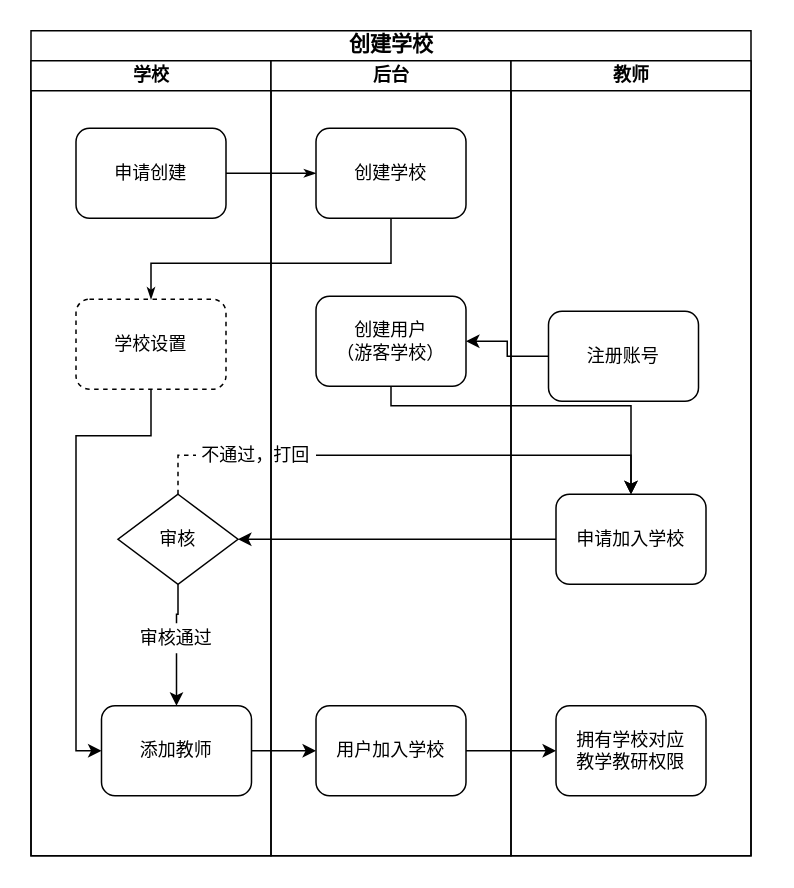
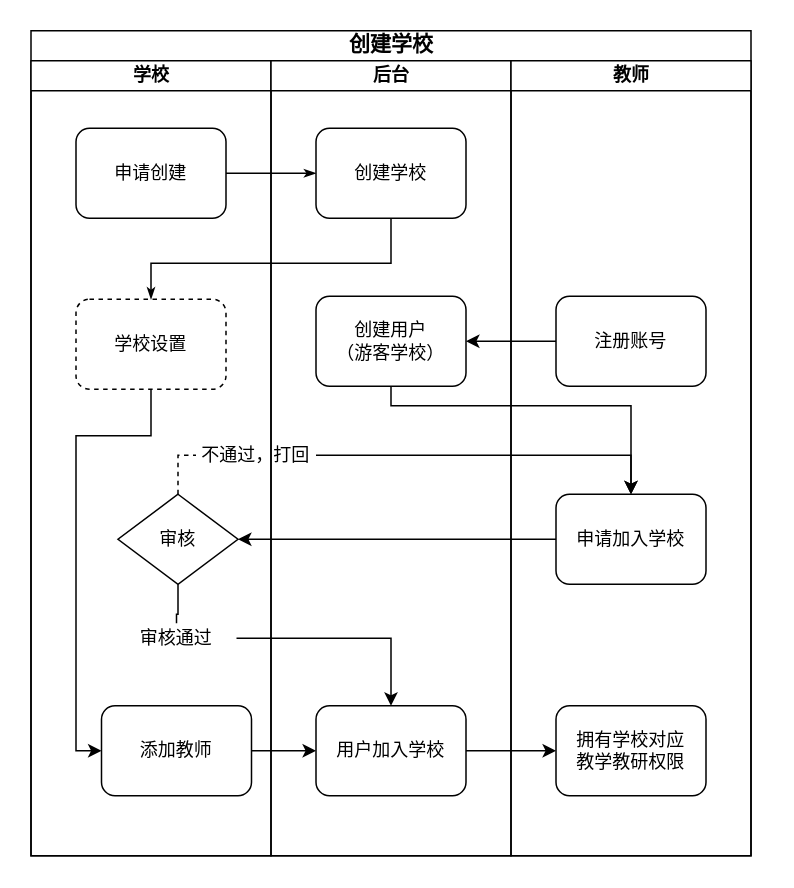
  <mxCell id="0" />
  <mxCell id="1" parent="0" />
  <mxCell id="2" value="&lt;font style=&quot;font-size: 14px;&quot;&gt;创建学校&lt;/font&gt;" style="swimlane;html=1;childLayout=stackLayout;startSize=20;rounded=0;shadow=0;labelBackgroundColor=none;strokeWidth=1;fontFamily=Verdana;fontSize=8;align=center;" parent="1" vertex="1"><mxGeometry x="20" y="20" width="480" height="550" as="geometry" /></mxCell>
  <mxCell id="3" value="学校" style="swimlane;html=1;startSize=20;" parent="2" vertex="1"><mxGeometry y="20" width="160" height="530" as="geometry" /></mxCell>
  <mxCell id="4" value="申请创建" style="rounded=1;whiteSpace=wrap;html=1;shadow=0;labelBackgroundColor=none;strokeWidth=1;fontFamily=Times New Roman;fontSize=12;align=center;" parent="3" vertex="1"><mxGeometry x="30" y="45" width="100" height="60" as="geometry" /></mxCell>
  <mxCell id="5" style="edgeStyle=orthogonalEdgeStyle;rounded=0;orthogonalLoop=1;jettySize=auto;html=1;entryX=0;entryY=0.5;entryDx=0;entryDy=0;" parent="3" source="6" target="10" edge="1"><mxGeometry relative="1" as="geometry"><Array as="points"><mxPoint x="80" y="250" /><mxPoint x="30" y="250" /><mxPoint x="30" y="460" /></Array></mxGeometry></mxCell>
  <mxCell id="6" value="学校设置" style="rounded=1;whiteSpace=wrap;html=1;shadow=0;labelBackgroundColor=none;strokeWidth=1;fontFamily=Times New Roman;fontSize=12;align=center;dashed=1;" parent="3" vertex="1"><mxGeometry x="30" y="159" width="100" height="60" as="geometry" /></mxCell>
- <mxCell id="7" value="" style="edgeStyle=orthogonalEdgeStyle;rounded=0;orthogonalLoop=1;jettySize=auto;html=1;entryX=0.5;entryY=0;entryDx=0;entryDy=0;" parent="3" source="11" target="10" edge="1"><mxGeometry relative="1" as="geometry"><mxPoint x="80" y="440" as="targetPoint" /></mxGeometry></mxCell>
+ <mxCell id="7" value="" style="edgeStyle=orthogonalEdgeStyle;rounded=0;orthogonalLoop=1;jettySize=auto;html=1;" parent="3" source="11" target="20" edge="1"><mxGeometry relative="1" as="geometry"><mxPoint x="80" y="440" as="targetPoint" /></mxGeometry></mxCell>
  <mxCell id="8" style="edgeStyle=orthogonalEdgeStyle;rounded=0;orthogonalLoop=1;jettySize=auto;html=1;entryX=0.5;entryY=0;entryDx=0;entryDy=0;endArrow=none;endFill=0;" edge="1" parent="3" source="9" target="11"><mxGeometry relative="1" as="geometry" /></mxCell>
  <mxCell id="9" value="审核" style="rhombus;whiteSpace=wrap;html=1;rounded=0;shadow=0;labelBackgroundColor=none;strokeWidth=1;fontFamily=Times New Roman;fontSize=12;align=center;" parent="3" vertex="1"><mxGeometry x="58" y="289" width="80" height="60" as="geometry" /></mxCell>
  <mxCell id="10" value="添加教师" style="rounded=1;whiteSpace=wrap;html=1;shadow=0;labelBackgroundColor=none;strokeWidth=1;fontFamily=Times New Roman;fontSize=12;align=center;" parent="3" vertex="1"><mxGeometry x="47" y="430" width="100" height="60" as="geometry" /></mxCell>
  <mxCell id="11" value="审核通过" style="text;html=1;strokeColor=none;fillColor=none;align=center;verticalAlign=middle;whiteSpace=wrap;overflow=hidden;" parent="3" vertex="1"><mxGeometry x="57" y="375" width="80" height="20" as="geometry" /></mxCell>
  <mxCell id="12" style="edgeStyle=orthogonalEdgeStyle;rounded=1;html=1;labelBackgroundColor=none;startArrow=none;startFill=0;startSize=5;endArrow=classicThin;endFill=1;endSize=5;jettySize=auto;orthogonalLoop=1;strokeWidth=1;fontFamily=Verdana;fontSize=8" parent="2" source="4" target="19" edge="1"><mxGeometry relative="1" as="geometry" /></mxCell>
  <mxCell id="13" style="edgeStyle=orthogonalEdgeStyle;rounded=0;html=1;labelBackgroundColor=none;startArrow=none;startFill=0;startSize=5;endArrow=classicThin;endFill=1;endSize=5;jettySize=auto;orthogonalLoop=1;strokeWidth=1;fontFamily=Verdana;fontSize=8;curved=0;entryX=0.5;entryY=0;entryDx=0;entryDy=0;" parent="2" source="19" target="6" edge="1"><mxGeometry relative="1" as="geometry"><Array as="points"><mxPoint x="240" y="155" /><mxPoint x="80" y="155" /></Array></mxGeometry></mxCell>
  <mxCell id="14" style="edgeStyle=orthogonalEdgeStyle;rounded=1;html=1;labelBackgroundColor=none;startArrow=none;startFill=0;startSize=5;endArrow=classicThin;endFill=1;endSize=5;jettySize=auto;orthogonalLoop=1;strokeWidth=1;fontFamily=Verdana;fontSize=8" parent="2" edge="1"><mxGeometry relative="1" as="geometry"><mxPoint x="500" y="20" as="sourcePoint" /><mxPoint x="500" y="20" as="targetPoint" /></mxGeometry></mxCell>
  <mxCell id="15" style="edgeStyle=orthogonalEdgeStyle;rounded=1;html=1;labelBackgroundColor=none;startArrow=none;startFill=0;startSize=5;endArrow=classicThin;endFill=1;endSize=5;jettySize=auto;orthogonalLoop=1;strokeWidth=1;fontFamily=Verdana;fontSize=8" parent="2" edge="1"><mxGeometry relative="1" as="geometry"><mxPoint x="500" y="20" as="sourcePoint" /><mxPoint x="500" y="20" as="targetPoint" /></mxGeometry></mxCell>
  <mxCell id="16" style="edgeStyle=orthogonalEdgeStyle;rounded=1;html=1;labelBackgroundColor=none;startArrow=none;startFill=0;startSize=5;endArrow=classicThin;endFill=1;endSize=5;jettySize=auto;orthogonalLoop=1;strokeWidth=1;fontFamily=Verdana;fontSize=8" parent="2" edge="1"><mxGeometry relative="1" as="geometry"><mxPoint x="500" y="20" as="sourcePoint" /><mxPoint x="500" y="20" as="targetPoint" /></mxGeometry></mxCell>
  <mxCell id="17" style="edgeStyle=orthogonalEdgeStyle;rounded=1;html=1;labelBackgroundColor=none;startArrow=none;startFill=0;startSize=5;endArrow=classicThin;endFill=1;endSize=5;jettySize=auto;orthogonalLoop=1;strokeColor=#000000;strokeWidth=1;fontFamily=Verdana;fontSize=8;fontColor=#000000;" parent="2" edge="1"><mxGeometry relative="1" as="geometry"><mxPoint x="500" y="20" as="sourcePoint" /><mxPoint x="500" y="20" as="targetPoint" /></mxGeometry></mxCell>
  <mxCell id="18" value="后台" style="swimlane;html=1;startSize=20;" parent="2" vertex="1"><mxGeometry x="160" y="20" width="160" height="530" as="geometry" /></mxCell>
  <mxCell id="19" value="创建学校" style="rounded=1;whiteSpace=wrap;html=1;shadow=0;labelBackgroundColor=none;strokeWidth=1;fontFamily=Times New Roman;fontSize=12;align=center;" parent="18" vertex="1"><mxGeometry x="30" y="45" width="100" height="60" as="geometry" /></mxCell>
  <mxCell id="20" value="用户加入学校" style="rounded=1;whiteSpace=wrap;html=1;shadow=0;labelBackgroundColor=none;strokeWidth=1;fontFamily=Times New Roman;fontSize=12;align=center;" parent="18" vertex="1"><mxGeometry x="30" y="430" width="100" height="60" as="geometry" /></mxCell>
  <mxCell id="21" value="创建用户&lt;div&gt;（游客学校）&lt;/div&gt;" style="rounded=1;whiteSpace=wrap;html=1;shadow=0;labelBackgroundColor=none;strokeWidth=1;fontFamily=Times New Roman;fontSize=12;align=center;" parent="18" vertex="1"><mxGeometry x="30" y="157" width="100" height="60" as="geometry" /></mxCell>
  <mxCell id="22" value="不通过，打回" style="text;html=1;strokeColor=none;fillColor=none;align=center;verticalAlign=middle;whiteSpace=wrap;overflow=hidden;" parent="18" vertex="1"><mxGeometry x="-50" y="253" width="80" height="20" as="geometry" /></mxCell>
  <mxCell id="23" value="教师" style="swimlane;html=1;startSize=20;" parent="2" vertex="1"><mxGeometry x="320" y="20" width="160" height="530" as="geometry" /></mxCell>
  <mxCell id="24" value="申请加入学校" style="rounded=1;whiteSpace=wrap;html=1;shadow=0;labelBackgroundColor=none;strokeWidth=1;fontFamily=Times New Roman;fontSize=12;align=center;" parent="23" vertex="1"><mxGeometry x="30" y="289" width="100" height="60" as="geometry" /></mxCell>
- <mxCell id="25" value="注册账号" style="rounded=1;whiteSpace=wrap;html=1;shadow=0;labelBackgroundColor=none;strokeWidth=1;fontFamily=Times New Roman;fontSize=12;align=center;" parent="23" vertex="1"><mxGeometry x="25" y="167" width="100" height="60" as="geometry" /></mxCell>
+ <mxCell id="25" value="注册账号" style="rounded=1;whiteSpace=wrap;html=1;shadow=0;labelBackgroundColor=none;strokeWidth=1;fontFamily=Times New Roman;fontSize=12;align=center;" parent="23" vertex="1"><mxGeometry x="30" y="157" width="100" height="60" as="geometry" /></mxCell>
  <mxCell id="26" value="拥有学校对应&lt;div&gt;教学教研权限&lt;/div&gt;" style="rounded=1;whiteSpace=wrap;html=1;shadow=0;labelBackgroundColor=none;strokeWidth=1;fontFamily=Times New Roman;fontSize=12;align=center;" vertex="1" parent="23"><mxGeometry x="30" y="430" width="100" height="60" as="geometry" /></mxCell>
  <mxCell id="27" value="" style="edgeStyle=orthogonalEdgeStyle;rounded=0;orthogonalLoop=1;jettySize=auto;html=1;" parent="2" source="25" target="21" edge="1"><mxGeometry relative="1" as="geometry" /></mxCell>
  <mxCell id="28" value="" style="edgeStyle=orthogonalEdgeStyle;rounded=0;orthogonalLoop=1;jettySize=auto;html=1;exitX=0.5;exitY=1;exitDx=0;exitDy=0;entryX=0.5;entryY=0;entryDx=0;entryDy=0;" parent="2" source="21" target="24" edge="1"><mxGeometry relative="1" as="geometry"><mxPoint x="400" y="160" as="sourcePoint" /><mxPoint x="340" y="175" as="targetPoint" /><Array as="points"><mxPoint x="240" y="250" /><mxPoint x="400" y="250" /></Array></mxGeometry></mxCell>
  <mxCell id="29" style="edgeStyle=orthogonalEdgeStyle;rounded=0;orthogonalLoop=1;jettySize=auto;html=1;exitX=0;exitY=0.5;exitDx=0;exitDy=0;entryX=1;entryY=0.5;entryDx=0;entryDy=0;" parent="2" source="24" target="9" edge="1"><mxGeometry relative="1" as="geometry" /></mxCell>
  <mxCell id="30" style="edgeStyle=orthogonalEdgeStyle;rounded=0;orthogonalLoop=1;jettySize=auto;html=1;entryX=0;entryY=0.5;entryDx=0;entryDy=0;" edge="1" parent="2" source="10" target="20"><mxGeometry relative="1" as="geometry" /></mxCell>
  <mxCell id="31" style="edgeStyle=orthogonalEdgeStyle;rounded=0;orthogonalLoop=1;jettySize=auto;html=1;entryX=0.5;entryY=0;entryDx=0;entryDy=0;" edge="1" parent="2" source="22" target="24"><mxGeometry relative="1" as="geometry" /></mxCell>
  <mxCell id="32" style="edgeStyle=orthogonalEdgeStyle;rounded=0;orthogonalLoop=1;jettySize=auto;html=1;entryX=0;entryY=0.5;entryDx=0;entryDy=0;endArrow=none;endFill=0;dashed=1;" edge="1" parent="2" source="9" target="22"><mxGeometry relative="1" as="geometry"><Array as="points"><mxPoint x="98" y="283" /></Array></mxGeometry></mxCell>
  <mxCell id="33" style="edgeStyle=orthogonalEdgeStyle;rounded=0;orthogonalLoop=1;jettySize=auto;html=1;entryX=0;entryY=0.5;entryDx=0;entryDy=0;" edge="1" parent="2" source="20" target="26"><mxGeometry relative="1" as="geometry" /></mxCell>
